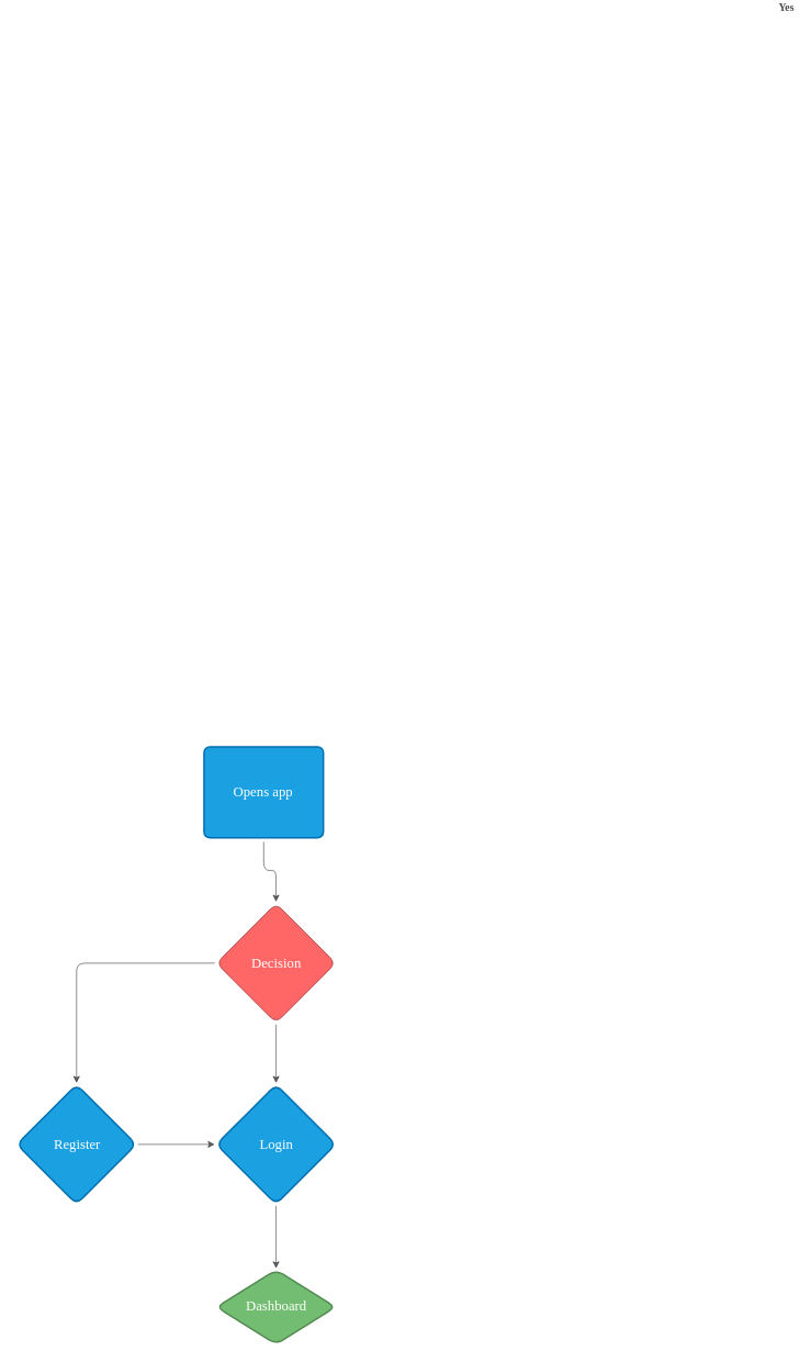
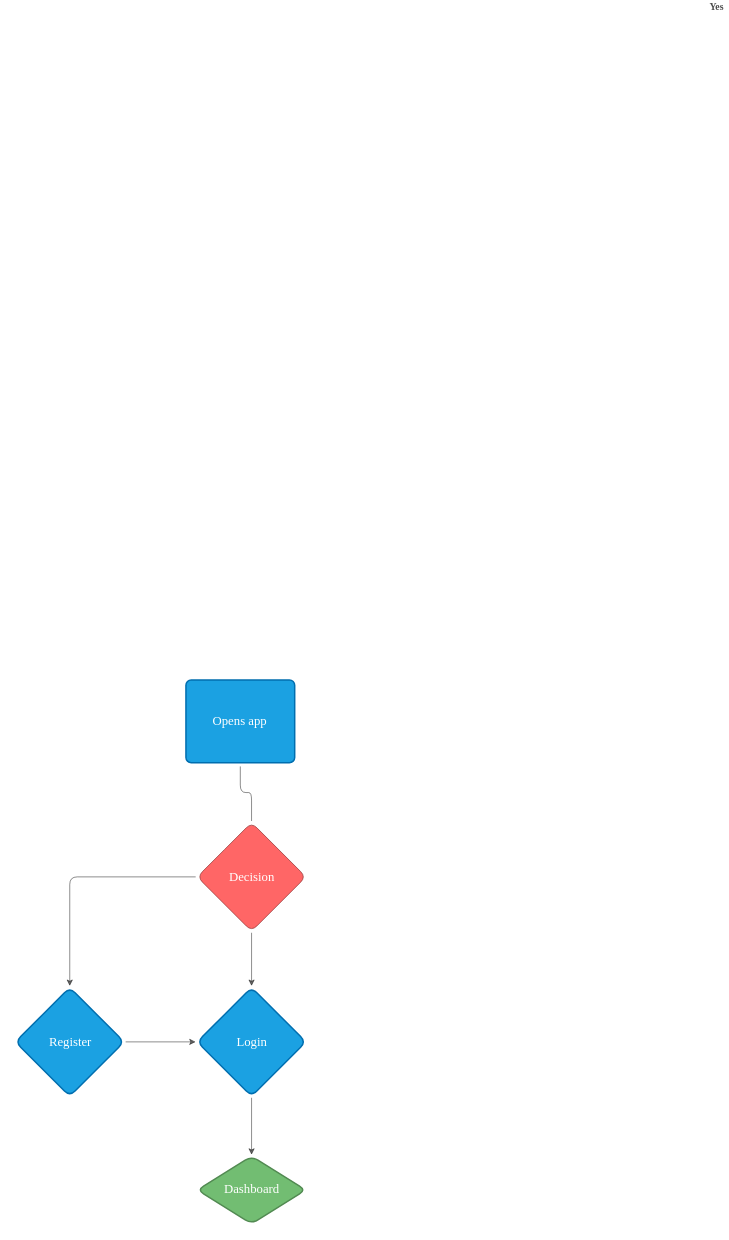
  <mxCell id="0" />
  <mxCell id="1" parent="0" />
- <mxCell id="2" value="" style="edgeStyle=orthogonalEdgeStyle;rounded=1;orthogonalLoop=1;jettySize=auto;html=1;shadow=0;strokeColor=#000000;fontFamily=Raleway;fontSize=12;fontColor=#FFFFFF;opacity=60;" parent="1" source="3" target="6" edge="1"><mxGeometry relative="1" as="geometry" /></mxCell>
+ <mxCell id="2" value="" style="edgeStyle=orthogonalEdgeStyle;rounded=1;orthogonalLoop=1;jettySize=auto;html=1;shadow=0;strokeColor=#000000;fontFamily=Raleway;fontSize=12;fontColor=#FFFFFF;opacity=60;endArrow=none;" parent="1" source="3" target="6" edge="1"><mxGeometry relative="1" as="geometry" /></mxCell>
  <mxCell id="3" value="Opens app" style="rounded=1;whiteSpace=wrap;html=1;absoluteArcSize=1;arcSize=14;strokeWidth=2;fontColor=#ffffff;fillColor=#1ba1e2;strokeColor=#006EAF;perimeterSpacing=5;fontFamily=Montserrat;fontSize=17;" parent="1" vertex="1"><mxGeometry x="247.43" y="20" width="145" height="110.23" as="geometry" /></mxCell>
  <mxCell id="4" value="" style="edgeStyle=orthogonalEdgeStyle;rounded=1;orthogonalLoop=1;jettySize=auto;html=1;shadow=0;strokeColor=#000000;fontFamily=Montserrat;fontSize=14;fontColor=#4D4D4D;opacity=60;" parent="1" source="6" target="8" edge="1"><mxGeometry relative="1" as="geometry" /></mxCell>
  <mxCell id="5" style="edgeStyle=orthogonalEdgeStyle;rounded=1;orthogonalLoop=1;jettySize=auto;html=1;shadow=0;strokeColor=#000000;fontFamily=Montserrat;fontSize=14;fontColor=#4D4D4D;opacity=60;" parent="1" source="6" target="11" edge="1"><mxGeometry relative="1" as="geometry" /></mxCell>
  <mxCell id="6" value="Decision" style="shape=rhombus;dashed=0;whitespace=wrap;perimeter=rhombusPerimeter;rounded=1;shadow=0;labelBackgroundColor=none;strokeColor=#943B3B;strokeWidth=1;gradientColor=none;fontFamily=Montserrat;fontSize=17;fontColor=#FFFFFF;aspect=fixed;fillColor=#FF6666;perimeterSpacing=2;html=1;comic=0;" parent="1" vertex="1"><mxGeometry x="262.43" y="210" width="145" height="145" as="geometry" /></mxCell>
  <mxCell id="7" value="" style="edgeStyle=orthogonalEdgeStyle;rounded=1;orthogonalLoop=1;jettySize=auto;html=1;shadow=0;strokeColor=#000000;fontFamily=Montserrat;fontSize=14;fontColor=#4D4D4D;opacity=60;" parent="1" source="8" target="9" edge="1"><mxGeometry relative="1" as="geometry" /></mxCell>
  <mxCell id="8" value="Login" style="shape=rhombus;dashed=0;whitespace=wrap;perimeter=rhombusPerimeter;rounded=1;shadow=0;labelBackgroundColor=none;strokeColor=#006EAF;strokeWidth=2;gradientColor=none;fontFamily=Montserrat;fontSize=17;fontColor=#FFFFFF;aspect=fixed;fillColor=#1BA1E2;perimeterSpacing=2;html=1;comic=0;" parent="1" vertex="1"><mxGeometry x="262.43" y="430" width="145" height="145" as="geometry" /></mxCell>
  <mxCell id="9" value="Dashboard" style="shape=rhombus;dashed=0;whitespace=wrap;perimeter=rhombusPerimeter;rounded=1;shadow=0;labelBackgroundColor=none;strokeColor=#528A52;strokeWidth=2;gradientColor=none;fontFamily=Montserrat;fontSize=17;fontColor=#FFFFFF;aspect=fixed;fillColor=#72BD72;perimeterSpacing=2;html=1;comic=0;" parent="1" vertex="1"><mxGeometry x="262.43" y="655" width="145" height="90" as="geometry" /></mxCell>
  <mxCell id="10" style="edgeStyle=orthogonalEdgeStyle;rounded=1;orthogonalLoop=1;jettySize=auto;html=1;entryX=0;entryY=0.5;entryDx=0;entryDy=0;shadow=0;strokeColor=#000000;fontFamily=Montserrat;fontSize=14;fontColor=#4D4D4D;opacity=60;" parent="1" source="11" target="8" edge="1"><mxGeometry relative="1" as="geometry" /></mxCell>
  <mxCell id="11" value="Register" style="shape=rhombus;dashed=0;whitespace=wrap;perimeter=rhombusPerimeter;rounded=1;shadow=0;labelBackgroundColor=none;strokeColor=#006EAF;strokeWidth=2;gradientColor=none;fontFamily=Montserrat;fontSize=17;fontColor=#FFFFFF;fillColor=#1BA1E2;perimeterSpacing=2;html=1;comic=0;aspect=fixed;" parent="1" vertex="1"><mxGeometry x="20" y="430" width="145" height="145" as="geometry" /></mxCell>
  <mxCell id="12" value="&amp;nbsp; Yes&amp;nbsp;&amp;nbsp;" style="edgeLabel;align=center;verticalAlign=middle;resizable=0;points=[];fontSize=13;fontFamily=Montserrat;fontColor=#4D4D4D;labelBackgroundColor=#ffffff;fontStyle=1;shadow=1;spacing=2;backgroundOutline=0;html=1;spacingRight=0;" parent="1" vertex="1" connectable="0"><mxGeometry x="-0.177" relative="1" as="geometry"><mxPoint x="954" y="-879" as="offset" /></mxGeometry></mxCell>
